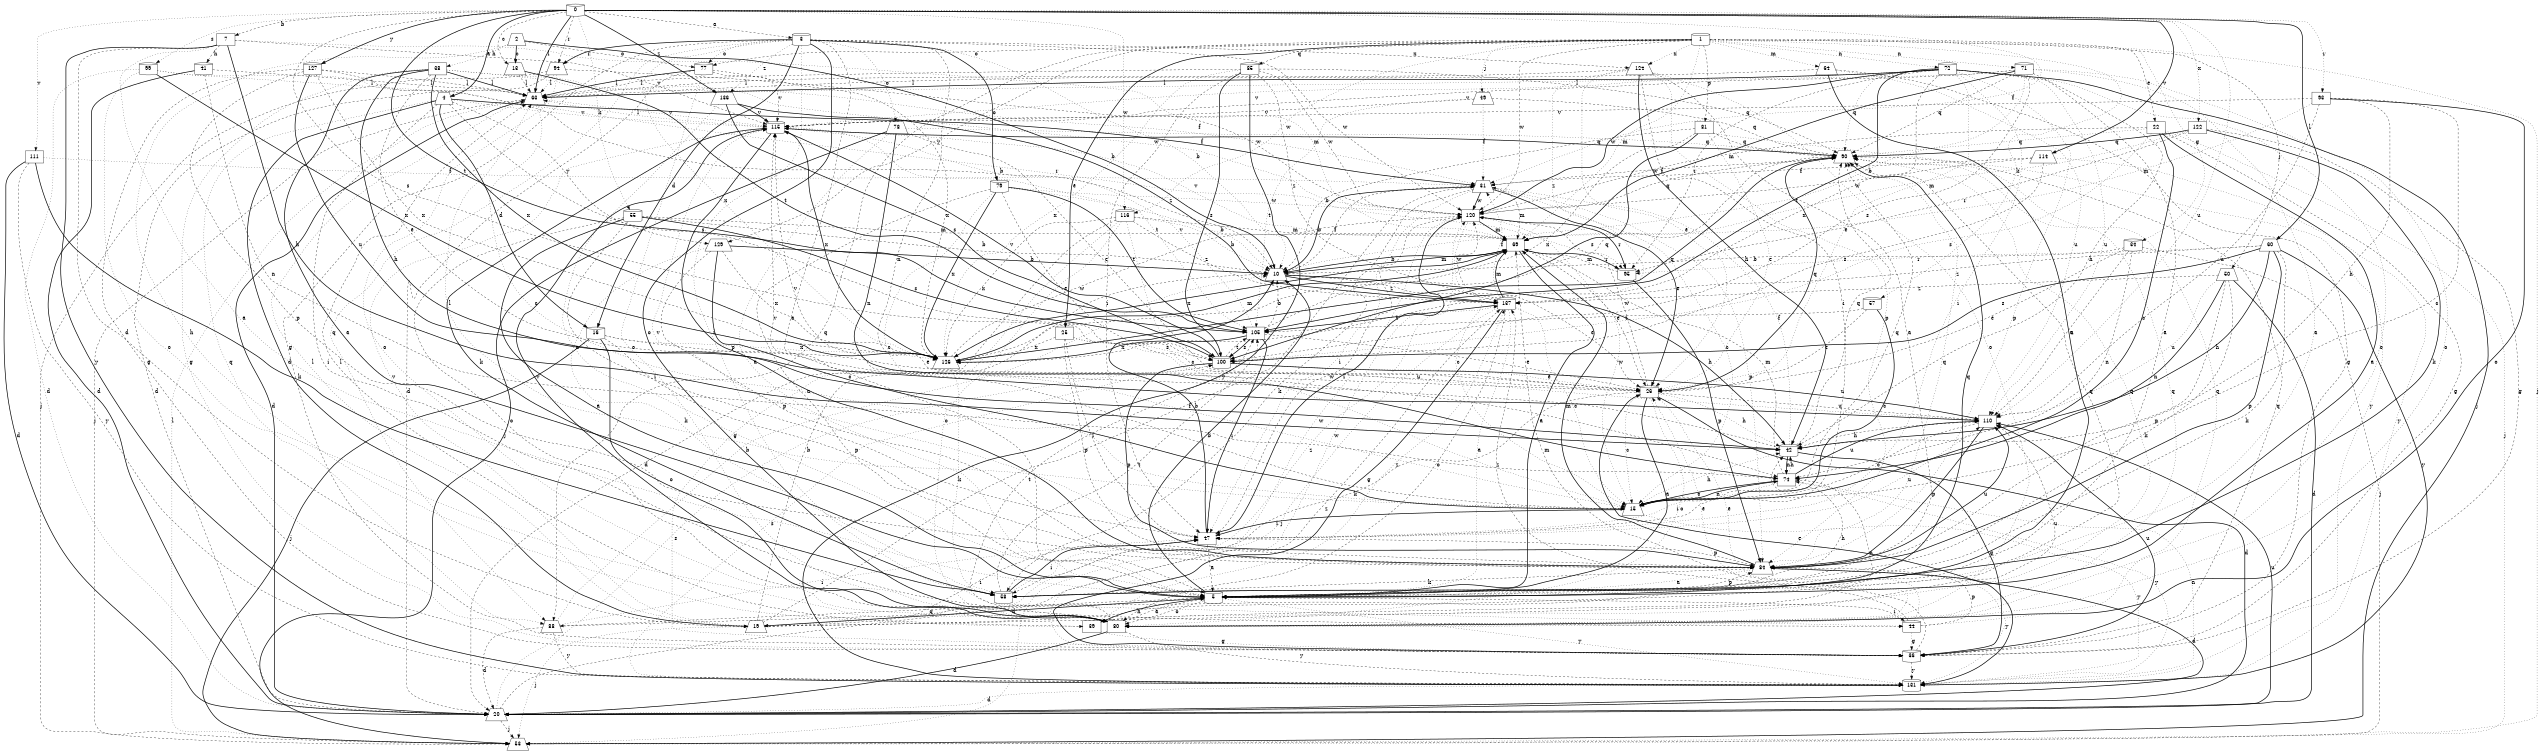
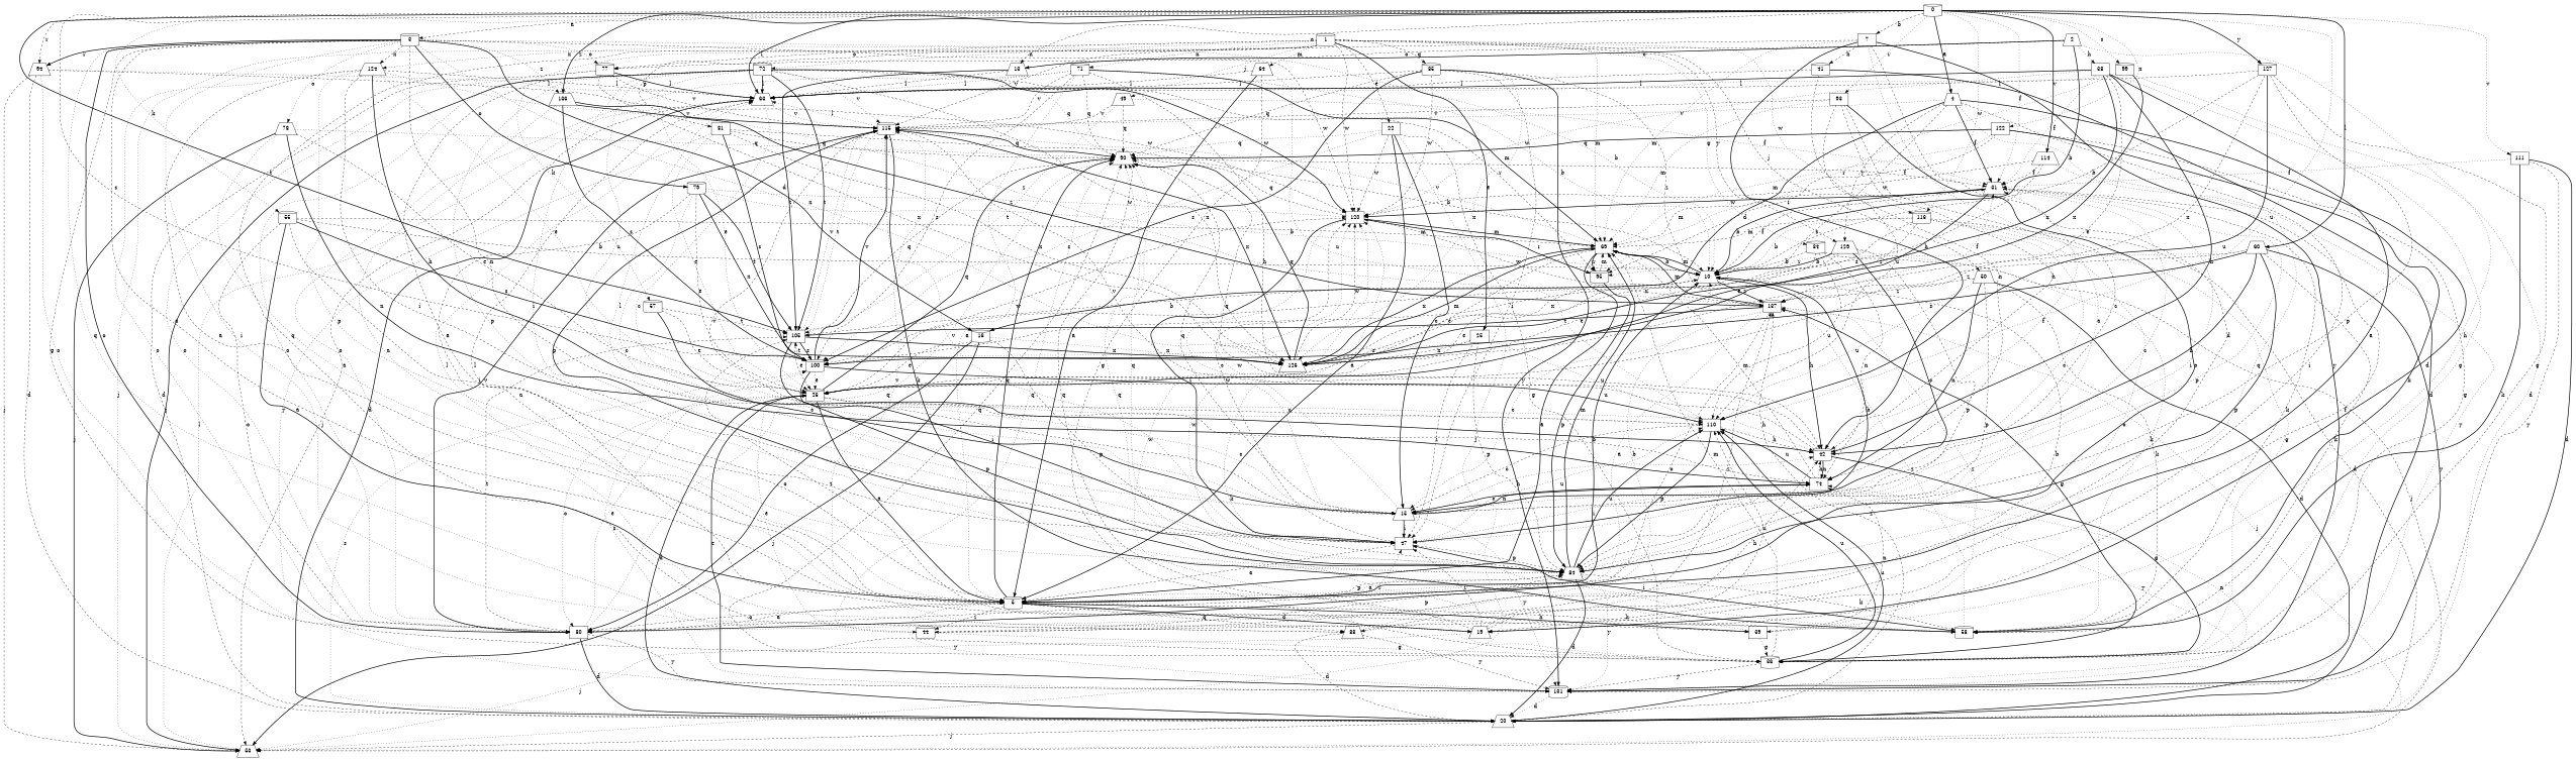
  strict digraph {
    fontname="DejaVu Serif"
    node [fontname="DejaVu Serif" shape=cylinder]
    edge [fontname="DejaVu Serif" style=dashed]
    0
    3
    4 [shape=trapezium]
    7 [shape=box]
    13 [shape=trapezium]
    31 [shape=trapezium]
    55
    60 [shape=trapezium]
    63 [shape=trapezium]
    93 [shape=box]
    94 [shape=trapezium]
    99
    100
    105 [shape=box]
    110 [shape=box]
    111 [shape=box]
    114 [shape=trapezium]
    116
    122 [shape=box]
    127
    136 [shape=trapezium]
    77
    88 [shape=trapezium]
    120 [shape=box]
    124 [shape=trapezium]
    10 [shape=trapezium]
    5
    16
    36
    44
    74 [shape=box]
    78 [shape=trapezium]
    79
    80 [shape=box]
    126 [shape=trapezium]
    129 [shape=trapezium]
    19 [shape=trapezium]
    115
    69 [shape=box]
    131
    41
    42
    58
    84 [shape=trapezium]
    26
    15 [shape=trapezium]
    47 [shape=box]
    137
    95
    53 [shape=trapezium]
    20 [shape=trapezium]
    90 [shape=trapezium]
    1
    22 [shape=box]
    25 [shape=box]
    34
    49 [shape=trapezium]
    50 [shape=trapezium]
    57
    64 [shape=trapezium]
    71
    72
    81 [shape=box]
    85
    2 [shape=trapezium]
    38 [shape=box]
    39 [shape=box]
    0 -> 3 [label=a]
    0 -> 4 [label=a style=bold]
    0 -> 7 [label=b]
    0 -> 13 [label=c]
    0 -> 31 [label=f style=dotted]
    0 -> 55 [label=k style=dotted]
    0 -> 60 [label=l style=bold]
    0 -> 63 [label=l style=bold]
    0 -> 93 [label=r style=dotted]
    0 -> 94 [label=r]
    0 -> 99 [label=s style=dotted]
    0 -> 100 [label=s]
    0 -> 105 [label=t style=bold]
    0 -> 110 [label=u style=dotted]
    0 -> 111 [label=v style=dotted]
    0 -> 114 [label=v style=bold]
    0 -> 116 [label=w style=dotted]
    0 -> 122 [label=x style=dotted]
    0 -> 127 [label=y style=bold]
    0 -> 136 [label=z style=bold]
    3 -> 94 [label=r style=bold]
    3 -> 136 [label=z style=dotted]
    3 -> 77 [label=o style=dotted]
    3 -> 88 [label=q style=dotted]
    3 -> 120 [label=w]
    3 -> 124 [label=x]
    3 -> 10 [label=b style=dotted]
    3 -> 5 [label=a]
    3 -> 16 [label=d style=bold]
    3 -> 36 [label=g]
    3 -> 44 [label=i style=dotted]
    3 -> 74 [label=n]
    3 -> 78 [label=o style=dotted]
    3 -> 79 [label=o style=bold]
    3 -> 80 [label=o style=bold]
    3 -> 126 [label=x style=dotted]
    4 -> 31 [label=f style=bold]
    4 -> 100 [label=s]
    4 -> 88 [label=q style=dotted]
    4 -> 16 [label=d style=bold]
    4 -> 44 [label=i]
    4 -> 129 [label=y]
    4 -> 19 [label=d style=bold]
    4 -> 115 [label=v style=dotted]
    7 -> 5 [label=a style=dotted]
    7 -> 19 [label=d]
    7 -> 115 [label=v]
    7 -> 69 [label=m style=dotted]
    7 -> 131 [label=y style=bold]
    7 -> 41 [label=h]
    7 -> 42 [label=h style=bold]
    13 -> 63 [label=l]
    13 -> 105 [label=t style=bold]
    31 -> 120 [label=w style=bold]
    31 -> 10 [label=b style=bold]
    31 -> 69 [label=m]
    31 -> 58 [label=k]
    31 -> 84 [label=p style=dotted]
    31 -> 26 [label=e style=bold]
    31 -> 15 [label=c style=dotted]
    31 -> 47 [label=i style=dotted]
    55 -> 100 [label=s style=bold]
    55 -> 10 [label=b]
    55 -> 5 [label=a style=bold]
    55 -> 80 [label=o]
    55 -> 69 [label=m]
    55 -> 47 [label=i]
    60 -> 100 [label=s style=bold]
    60 -> 131 [label=y style=bold]
    60 -> 42 [label=h style=bold]
    60 -> 58 [label=k]
    60 -> 84 [label=p style=bold]
    60 -> 137 [label=z]
    60 -> 95 [label=r style=dotted]
    63 -> 115 [label=v style=dotted]
    63 -> 15 [label=c style=dotted]
    63 -> 53 [label=j]
    63 -> 20 [label=d style=bold]
    93 -> 110 [label=u]
    93 -> 80 [label=o style=bold]
    93 -> 115 [label=v]
    93 -> 69 [label=m style=dotted]
    93 -> 42 [label=h]
    93 -> 15 [label=c]
    94 -> 63 [label=l style=dotted]
    94 -> 120 [label=w]
    94 -> 80 [label=o style=dotted]
    94 -> 53 [label=j]
    94 -> 20 [label=d]
    99 -> 63 [label=l style=dotted]
-   99 -> 80 [label=o style=dotted]
    99 -> 126 [label=x style=bold]
    99 -> 95 [label=r style=dotted]
    99 -> 20 [label=d style=dotted]
    100 -> 105 [label=t]
    100 -> 110 [label=u style=bold]
    100 -> 115 [label=v style=bold]
    100 -> 84 [label=p style=bold]
    100 -> 26 [label=e style=dotted]
    105 -> 100 [label=s style=bold]
    105 -> 10 [label=b]
    105 -> 126 [label=x style=bold]
    105 -> 115 [label=v style=dotted]
    105 -> 26 [label=e]
    105 -> 47 [label=i style=bold]
    105 -> 90 [label=q]
    110 -> 42 [label=h]
    110 -> 84 [label=p style=bold]
    110 -> 15 [label=c]
    111 -> 31 [label=f style=dotted]
    111 -> 131 [label=y]
    111 -> 58 [label=k style=bold]
    111 -> 20 [label=d style=bold]
    114 -> 31 [label=f]
    114 -> 100 [label=s]
    114 -> 120 [label=w]
    114 -> 131 [label=y style=dotted]
    116 -> 10 [label=b style=dotted]
    116 -> 36 [label=g style=dotted]
    116 -> 80 [label=o style=dotted]
    116 -> 126 [label=x]
    116 -> 69 [label=m]
    116 -> 15 [label=c style=dotted]
    116 -> 137 [label=z]
    116 -> 20 [label=d]
    122 -> 36 [label=g]
    122 -> 69 [label=m style=dotted]
    122 -> 58 [label=k style=bold]
    122 -> 95 [label=r]
    122 -> 90 [label=q style=bold]
    127 -> 63 [label=l]
    127 -> 110 [label=u style=bold]
    127 -> 10 [label=b]
    127 -> 36 [label=g]
    127 -> 126 [label=x]
    127 -> 84 [label=p]
    136 -> 100 [label=s style=bold]
    136 -> 5 [label=a style=dotted]
    136 -> 115 [label=v style=bold]
    136 -> 137 [label=z style=bold]
    77 -> 63 [label=l style=bold]
    77 -> 80 [label=o style=dotted]
    77 -> 126 [label=x]
    77 -> 115 [label=v]
    77 -> 20 [label=d]
    88 -> 10 [label=b style=dotted]
    88 -> 131 [label=y]
    88 -> 42 [label=h]
    88 -> 47 [label=i style=dotted]
    88 -> 20 [label=d]
    120 -> 69 [label=m style=bold]
    120 -> 15 [label=c style=dotted]
    120 -> 47 [label=i style=bold]
    120 -> 95 [label=r style=bold]
    120 -> 90 [label=q]
    124 -> 63 [label=l]
    124 -> 5 [label=a]
    124 -> 80 [label=o style=dotted]
    124 -> 42 [label=h style=bold]
    124 -> 84 [label=p style=dotted]
    124 -> 26 [label=e style=dotted]
    124 -> 47 [label=i]
    124 -> 137 [label=z style=dotted]
    10 -> 31 [label=f]
    10 -> 69 [label=m style=bold]
    10 -> 42 [label=h style=bold]
    10 -> 26 [label=e]
    10 -> 137 [label=z style=bold]
    5 -> 88 [label=q]
    5 -> 10 [label=b style=bold]
    5 -> 44 [label=i]
    5 -> 80 [label=o]
    5 -> 19 [label=d style=bold]
    5 -> 131 [label=y style=dotted]
-   26 -> 58 [label=k]
+   5 -> 58 [label=k]
    5 -> 84 [label=p]
    5 -> 90 [label=q style=bold]
    5 -> 39 [label=h style=bold]
    16 -> 80 [label=o style=bold]
    16 -> 126 [label=x style=dotted]
    16 -> 84 [label=p]
    16 -> 26 [label=e]
    16 -> 53 [label=j style=bold]
    36 -> 110 [label=u style=bold]
    36 -> 120 [label=w style=dotted]
    36 -> 69 [label=m]
    36 -> 131 [label=y]
    36 -> 90 [label=q]
    44 -> 36 [label=g style=dotted]
    44 -> 84 [label=p]
    44 -> 26 [label=e style=dotted]
    44 -> 137 [label=z]
    44 -> 90 [label=q style=dotted]
    74 -> 110 [label=u style=bold]
    74 -> 69 [label=m]
    74 -> 131 [label=y style=dotted]
    74 -> 42 [label=h style=dotted]
    74 -> 15 [label=c style=bold]
    74 -> 47 [label=i style=dotted]
    78 -> 5 [label=a style=dotted]
    78 -> 74 [label=n style=bold]
    78 -> 26 [label=e]
    78 -> 53 [label=j style=bold]
    78 -> 90 [label=q style=dotted]
    79 -> 105 [label=t style=bold]
    79 -> 120 [label=w style=dotted]
    79 -> 10 [label=b style=dotted]
    79 -> 5 [label=a]
    79 -> 126 [label=x style=bold]
    79 -> 26 [label=e]
    79 -> 15 [label=c style=dotted]
    80 -> 105 [label=t]
    80 -> 5 [label=a]
    80 -> 115 [label=v style=bold]
    80 -> 131 [label=y]
    80 -> 26 [label=e style=dotted]
    80 -> 20 [label=d style=bold]
    80 -> 90 [label=q style=dotted]
    126 -> 120 [label=w]
    126 -> 69 [label=m style=bold]
    126 -> 58 [label=k style=dotted]
    126 -> 90 [label=q style=bold]
    129 -> 10 [label=b style=bold]
    129 -> 126 [label=x]
    129 -> 58 [label=k style=dotted]
    129 -> 84 [label=p]
    129 -> 15 [label=c style=bold]
    19 -> 31 [label=f]
    19 -> 63 [label=l style=dotted]
    19 -> 110 [label=u]
    19 -> 120 [label=w style=dotted]
    19 -> 10 [label=b]
    19 -> 115 [label=v style=dotted]
    19 -> 47 [label=i]
    19 -> 53 [label=j style=dotted]
    19 -> 90 [label=q]
    115 -> 63 [label=l style=dotted]
    115 -> 105 [label=t style=dotted]
    115 -> 126 [label=x style=bold]
    115 -> 58 [label=k style=bold]
    115 -> 84 [label=p style=bold]
    115 -> 90 [label=q style=bold]
    69 -> 10 [label=b style=bold]
    69 -> 5 [label=a style=bold]
    69 -> 126 [label=x style=bold]
    69 -> 115 [label=v style=dotted]
    69 -> 26 [label=e]
    69 -> 95 [label=r style=bold]
    131 -> 100 [label=s style=dotted]
    131 -> 74 [label=n style=dotted]
    131 -> 26 [label=e style=bold]
    131 -> 20 [label=d style=dotted]
    41 -> 63 [label=l]
    41 -> 74 [label=n]
    41 -> 20 [label=d style=bold]
    42 -> 31 [label=f style=dotted]
    42 -> 36 [label=g style=bold]
    42 -> 74 [label=n style=bold]
    42 -> 115 [label=v]
    42 -> 90 [label=q]
    58 -> 105 [label=t]
    58 -> 47 [label=i style=bold]
    58 -> 137 [label=z style=dotted]
    84 -> 110 [label=u style=bold]
    84 -> 5 [label=a style=dotted]
    84 -> 69 [label=m style=bold]
    84 -> 131 [label=y style=dotted]
    84 -> 58 [label=k]
    84 -> 20 [label=d style=bold]
    84 -> 90 [label=q style=dotted]
    26 -> 110 [label=u]
    26 -> 120 [label=w]
    26 -> 5 [label=a style=bold]
    26 -> 80 [label=o style=dotted]
    26 -> 42 [label=h style=dotted]
    26 -> 15 [label=c style=dotted]
    26 -> 20 [label=d style=bold]
    26 -> 90 [label=q style=bold]
    15 -> 63 [label=l style=dotted]
    15 -> 120 [label=w style=dotted]
    15 -> 74 [label=n style=bold]
    15 -> 115 [label=v]
    15 -> 131 [label=y style=dotted]
    15 -> 42 [label=h style=dotted]
    15 -> 47 [label=i style=bold]
    15 -> 90 [label=q]
    47 -> 110 [label=u style=dotted]
    47 -> 120 [label=w]
    47 -> 10 [label=b style=bold]
    47 -> 5 [label=a]
    47 -> 115 [label=v style=dotted]
    47 -> 84 [label=p]
    137 -> 31 [label=f style=dotted]
    137 -> 105 [label=t style=bold]
    137 -> 120 [label=w]
    137 -> 5 [label=a style=dotted]
    137 -> 36 [label=g style=bold]
    137 -> 80 [label=o]
    137 -> 69 [label=m style=bold]
    137 -> 15 [label=c style=dotted]
    137 -> 53 [label=j style=dotted]
    95 -> 69 [label=m]
    95 -> 84 [label=p style=bold]
    53 -> 63 [label=l style=dotted]
    20 -> 100 [label=s style=dotted]
    20 -> 110 [label=u style=bold]
    20 -> 137 [label=z]
    20 -> 53 [label=j]
    90 -> 31 [label=f]
    1 -> 116 [label=w style=dotted]
    1 -> 77 [label=o]
    1 -> 88 [label=q]
    1 -> 120 [label=w]
    1 -> 124 [label=x style=dotted]
    1 -> 129 [label=y]
    1 -> 69 [label=m style=dotted]
    1 -> 53 [label=j style=dotted]
    1 -> 22 [label=e]
    1 -> 25 [label=e style=bold]
    1 -> 34 [label=g style=dotted]
    1 -> 49 [label=j style=dotted]
    1 -> 50 [label=j]
    1 -> 57 [label=k style=dotted]
    1 -> 64 [label=m style=dotted]
    1 -> 71 [label=n style=dotted]
    1 -> 72 [label=n style=dotted]
    1 -> 81 [label=p]
    1 -> 85 [label=q]
    22 -> 100 [label=s style=dotted]
    22 -> 120 [label=w]
    22 -> 5 [label=a style=bold]
    22 -> 36 [label=g]
    22 -> 15 [label=c style=bold]
    22 -> 53 [label=j style=dotted]
    22 -> 90 [label=q style=dotted]
    25 -> 100 [label=s style=dotted]
    25 -> 110 [label=u style=dotted]
    25 -> 126 [label=x]
    25 -> 84 [label=p]
    25 -> 47 [label=i]
    34 -> 110 [label=u]
    34 -> 10 [label=b]
    34 -> 74 [label=n]
    34 -> 26 [label=e]
    34 -> 53 [label=j]
    49 -> 31 [label=f style=dotted]
    49 -> 105 [label=t style=dotted]
    49 -> 115 [label=v]
    49 -> 90 [label=q]
    50 -> 110 [label=u style=dotted]
    50 -> 74 [label=n style=bold]
    50 -> 58 [label=k]
    50 -> 84 [label=p]
    50 -> 137 [label=z]
    50 -> 20 [label=d style=bold]
    57 -> 105 [label=t]
    57 -> 26 [label=e]
    57 -> 15 [label=c style=bold]
    64 -> 63 [label=l]
    64 -> 110 [label=u style=dotted]
    64 -> 5 [label=a style=bold]
    64 -> 36 [label=g]
    71 -> 63 [label=l style=dotted]
    71 -> 100 [label=s]
    71 -> 10 [label=b style=dotted]
    71 -> 5 [label=a style=dotted]
    71 -> 80 [label=o style=dotted]
    71 -> 115 [label=v]
    71 -> 69 [label=m style=bold]
    71 -> 42 [label=h]
    71 -> 90 [label=q]
    72 -> 63 [label=l style=bold]
    72 -> 105 [label=t style=bold]
    72 -> 110 [label=u style=dotted]
    72 -> 120 [label=w style=bold]
    72 -> 5 [label=a]
    72 -> 80 [label=o style=dotted]
    72 -> 126 [label=x]
    72 -> 115 [label=v style=dotted]
    72 -> 84 [label=p style=dotted]
    72 -> 26 [label=e style=dotted]
    72 -> 47 [label=i style=dotted]
    72 -> 95 [label=r]
    72 -> 53 [label=j style=bold]
    72 -> 90 [label=q style=dotted]
    81 -> 100 [label=s style=bold]
    81 -> 10 [label=b]
    81 -> 126 [label=x]
    81 -> 131 [label=y style=dotted]
    81 -> 26 [label=e style=dotted]
    81 -> 90 [label=q]
    85 -> 63 [label=l]
    85 -> 100 [label=s style=bold]
    85 -> 120 [label=w]
    85 -> 126 [label=x style=dotted]
    85 -> 131 [label=y style=bold]
    85 -> 47 [label=i]
    85 -> 137 [label=z]
    85 -> 90 [label=q]
    2 -> 13 [label=c style=bold]
    2 -> 77 [label=o]
    2 -> 10 [label=b style=bold]
    2 -> 38 [label=h style=dotted]
    2 -> 39 [label=h style=dotted]
    38 -> 31 [label=f style=dotted]
    38 -> 63 [label=l style=bold]
    38 -> 120 [label=w style=dotted]
    38 -> 5 [label=a style=bold]
    38 -> 36 [label=g style=dotted]
    38 -> 126 [label=x style=bold]
    38 -> 42 [label=h style=bold]
    38 -> 26 [label=e]
    39 -> 63 [label=l]
    39 -> 36 [label=g style=dotted]
    39 -> 74 [label=n]
    39 -> 137 [label=z style=dotted]
    39 -> 90 [label=q style=dotted]
  }
